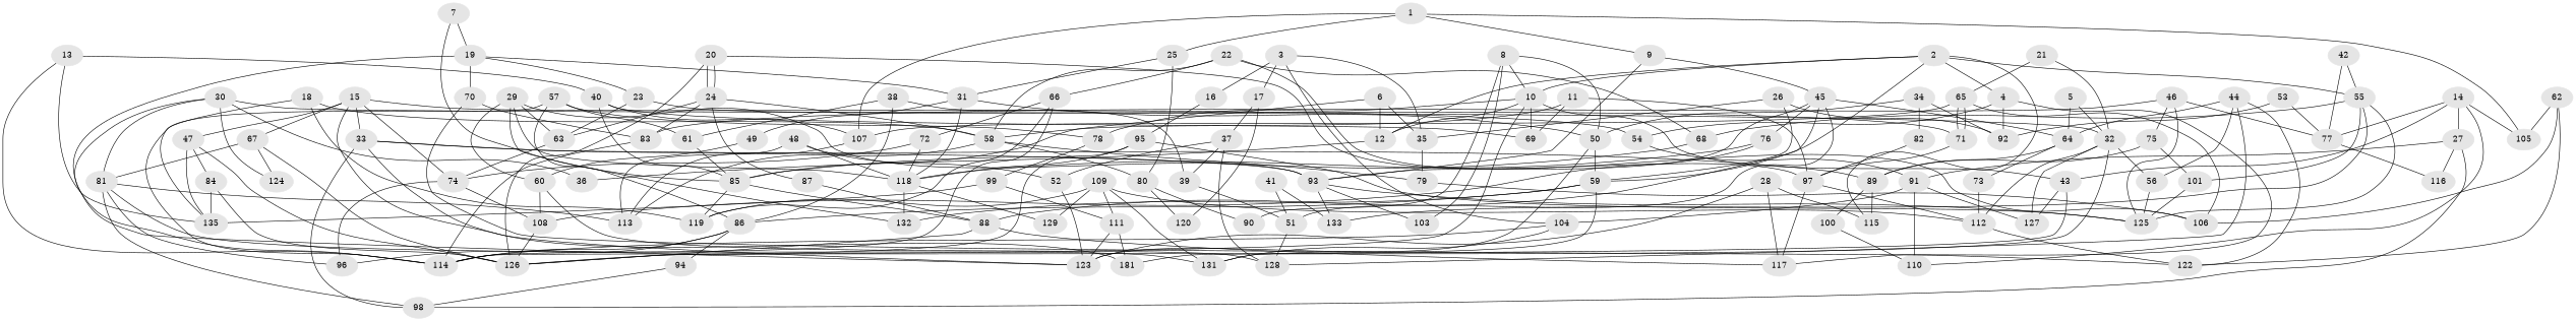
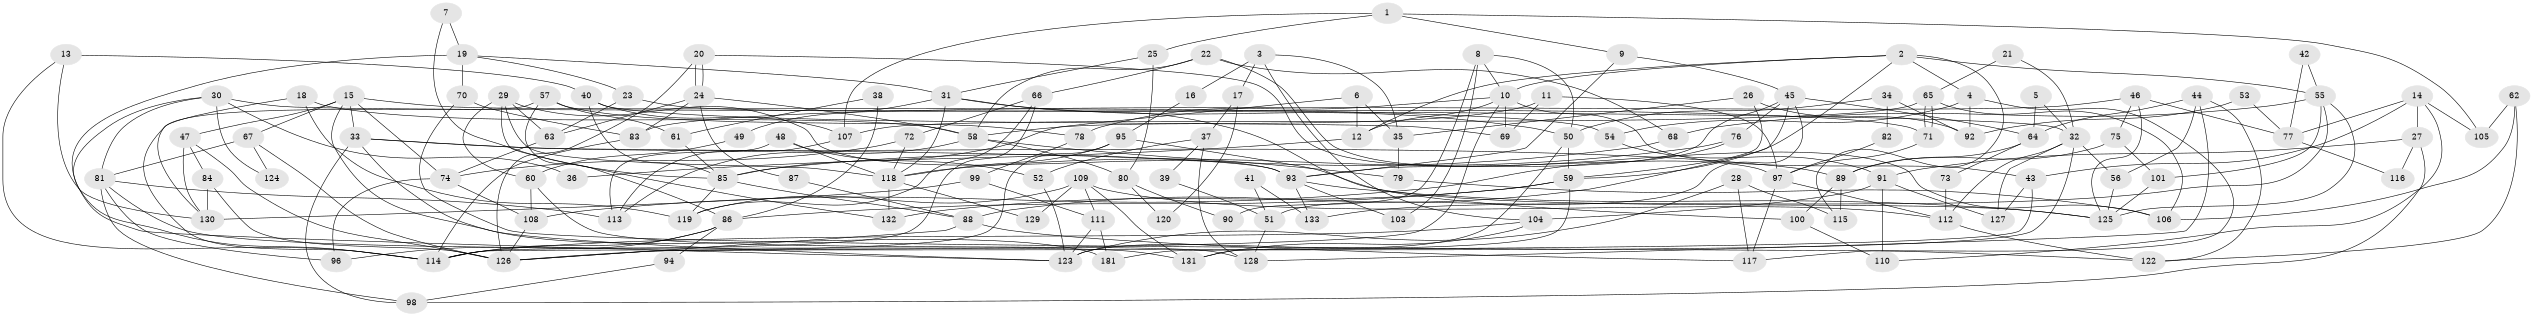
  graph {
    node [color=gray90 style=filled]
    1
    9
    25
    105
    107
    45
    93
    31
    80
    113
    2
    4
    10
    12
    55
    59
    115
    54
    92
    117
    43
    69
    78
    126
    36
    68
    133
    125
    101
    132
    86
    131
    3
    16
    17
    35
    104
    95
    37
    120
    79
    114
    91
    5
    32
    64
    n47 [label=181]
    56
    112
    127
    89
    73
    6
    85
    119
    88
    7
    19
    23
    70
    123
    8
    50
    90
    103
    51
    76
    99
    11
    58
    97
    13
    40
-   130 [label=135]
+   130
    14
    27
    77
    110
    98
    116
    15
    33
    47
    67
    74
    84
    81
    124
    108
    96
    118
    39
    52
    128
    18
    63
    71
    49
    100
    83
    122
    20
    24
    87
    21
    65
    106
    22
    66
    72
    26
    28
    29
    60
    129
    30
    34
    82
    38
    61
    94
    41
    42
    44
    46
    75
    48
    53
    57
    62
    111
    109
    1 -- 9
    1 -- 25
    1 -- 105
    1 -- 107
    9 -- 45
    9 -- 93
    25 -- 31
    25 -- 80
    107 -- 113
    45 -- 93
    45 -- 64
    45 -- 88
    45 -- 51
    45 -- 76
    93 -- 133
    93 -- 125
    93 -- 103
    31 -- 50
    31 -- 118
    31 -- 49
+   31 -- 100
    80 -- 120
    80 -- 90
    2 -- 4
    2 -- 10
    2 -- 12
    2 -- 55
    2 -- 59
    2 -- 115
    4 -- 54
    4 -- 92
    4 -- 117
    10 -- 12
    10 -- 43
    10 -- 69
    10 -- 78
    10 -- 126
    12 -- 36
    55 -- 68
    55 -- 133
    55 -- 125
    55 -- 101
    59 -- 132
    59 -- 86
    59 -- 131
    54 -- 91
    43 -- 114
    43 -- 127
    78 -- 99
    68 -- 85
    101 -- 125
    86 -- 114
    86 -- 96
    86 -- 94
    3 -- 16
    3 -- 17
    3 -- 35
    3 -- 104
    16 -- 95
    17 -- 37
    17 -- 120
    35 -- 79
    104 -- 131
    104 -- 114
    95 -- 126
    95 -- 125
    95 -- 118
    37 -- 39
    37 -- 52
    37 -- 128
    79 -- 106
    91 -- 104
    91 -- 127
    91 -- 110
    5 -- 32
    5 -- 64
    32 -- n47
    32 -- 56
    32 -- 112
    32 -- 127
    64 -- 89
    64 -- 73
    56 -- 125
    112 -- 122
    89 -- 115
    89 -- 100
    73 -- 112
    6 -- 12
    6 -- 35
    6 -- 85
    85 -- 119
    85 -- 88
    88 -- 117
    88 -- 126
    7 -- 85
    7 -- 19
    19 -- 31
    19 -- 23
    19 -- 70
    19 -- 123
    23 -- 63
    23 -- 71
    70 -- 83
    70 -- 122
    8 -- 10
    8 -- 50
    8 -- 90
    8 -- 103
    50 -- 59
    50 -- 123
    51 -- 128
    76 -- 108
    76 -- 118
    99 -- 130
    99 -- 111
    11 -- 69
    11 -- 58
    11 -- 97
    58 -- 80
    58 -- 113
    58 -- 79
    97 -- 117
    97 -- 112
    13 -- 114
    13 -- 40
    13 -- 130
    40 -- 107
    40 -- 69
    40 -- 85
    14 -- 105
    14 -- 43
    14 -- 27
    14 -- 77
    14 -- 110
    27 -- 91
    27 -- 98
    27 -- 116
    77 -- 116
    15 -- 54
    15 -- n47
    15 -- 33
    15 -- 47
    15 -- 67
    15 -- 74
    33 -- 93
    33 -- 89
    33 -- 123
    33 -- 98
    47 -- 126
    47 -- 130
    47 -- 84
    67 -- 126
    67 -- 81
    67 -- 124
    74 -- 108
    74 -- 96
    84 -- 126
    84 -- 130
    81 -- 113
    81 -- 131
    81 -- 98
    81 -- 96
    108 -- 126
    118 -- 132
    118 -- 129
    39 -- 51
    52 -- 123
    18 -- 119
    18 -- 58
    18 -- 130
    63 -- 74
    71 -- 97
    49 -- 60
    100 -- 110
    83 -- 114
    20 -- 126
    20 -- 97
    20 -- 24
    20 -- 24
    24 -- 58
    24 -- 63
    24 -- 83
    24 -- 87
    87 -- 88
    21 -- 32
    21 -- 65
    65 -- 107
    65 -- 71
    65 -- 71
    65 -- 106
    22 -- 68
    22 -- 58
    22 -- 106
    22 -- 66
    66 -- 114
    66 -- 119
    66 -- 72
    72 -- 74
    72 -- 118
    26 -- 59
    26 -- 92
    26 -- 35
    28 -- 115
    28 -- 117
    28 -- 123
    29 -- 93
    29 -- 132
    29 -- 118
    29 -- 63
    29 -- 60
    60 -- 108
    60 -- 128
    30 -- 36
    30 -- 114
    30 -- 32
    30 -- 81
    30 -- 124
    34 -- 92
    34 -- 50
    34 -- 82
    82 -- 97
    38 -- 86
-   38 -- 39
    38 -- 61
    61 -- 85
    94 -- 98
    41 -- 133
    41 -- 51
    42 -- 55
    42 -- 77
    44 -- 64
    44 -- 56
    44 -- 128
    44 -- 122
    46 -- 125
    46 -- 77
    46 -- 83
    46 -- 75
    75 -- 101
    75 -- 89
    48 -- 113
    48 -- 118
    48 -- 52
    53 -- 92
    53 -- 77
    57 -- 78
    57 -- 86
    57 -- 114
    57 -- 61
    62 -- 105
    62 -- 122
    62 -- 106
    111 -- n47
    111 -- 123
    109 -- 131
    109 -- 112
    109 -- 119
    109 -- 129
    109 -- 111
  }
